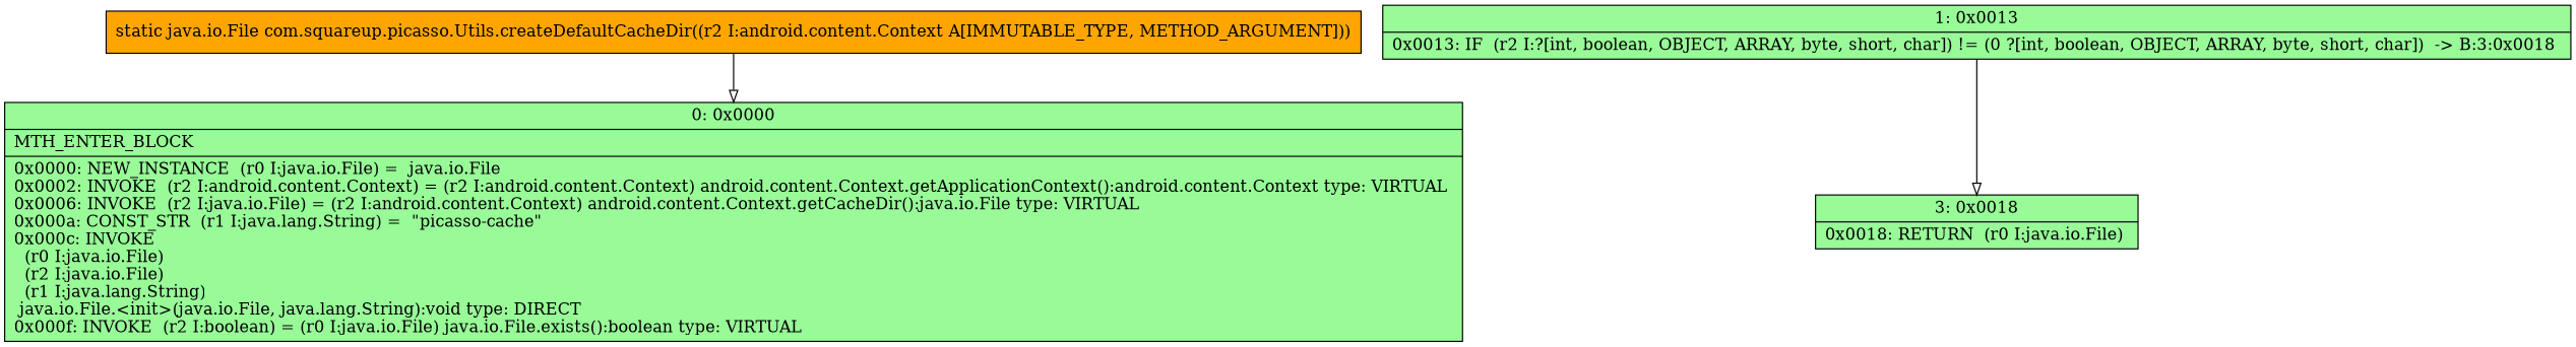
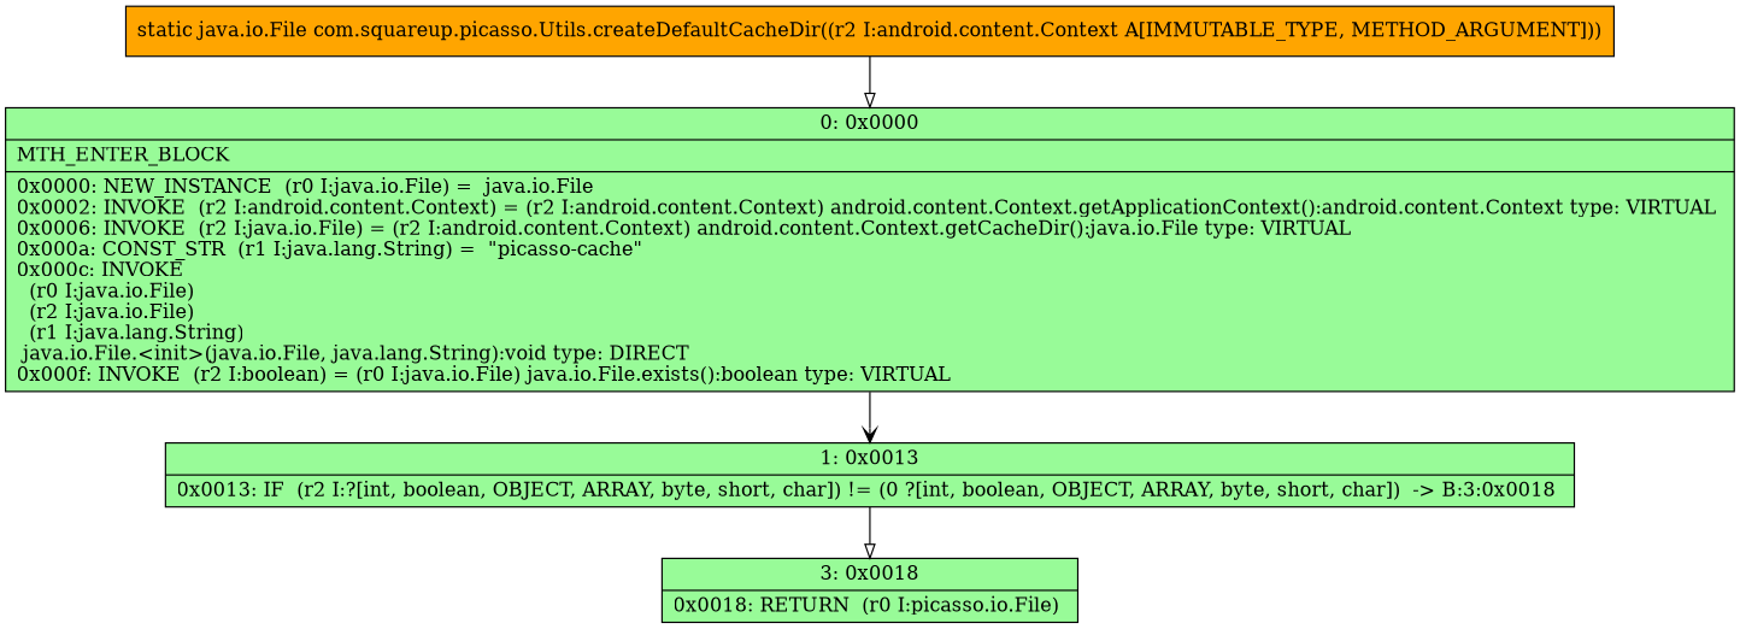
  digraph {
    node [fillcolor=palegreen shape=record style=filled]
    edge [arrowhead=onormal]
    n1 [label="{0\:\ 0x0000|MTH_ENTER_BLOCK\l|0x0000: NEW_INSTANCE  (r0 I:java.io.File) =  java.io.File \l0x0002: INVOKE  (r2 I:android.content.Context) = (r2 I:android.content.Context) android.content.Context.getApplicationContext():android.content.Context type: VIRTUAL \l0x0006: INVOKE  (r2 I:java.io.File) = (r2 I:android.content.Context) android.content.Context.getCacheDir():java.io.File type: VIRTUAL \l0x000a: CONST_STR  (r1 I:java.lang.String) =  \"picasso\-cache\" \l0x000c: INVOKE  \l  (r0 I:java.io.File)\l  (r2 I:java.io.File)\l  (r1 I:java.lang.String)\l java.io.File.\<init\>(java.io.File, java.lang.String):void type: DIRECT \l0x000f: INVOKE  (r2 I:boolean) = (r0 I:java.io.File) java.io.File.exists():boolean type: VIRTUAL \l}"]
    n2 [label="{1\:\ 0x0013|0x0013: IF  (r2 I:?[int, boolean, OBJECT, ARRAY, byte, short, char]) != (0 ?[int, boolean, OBJECT, ARRAY, byte, short, char])  \-\> B:3:0x0018 \l}"]
-   n3 [label="{3\:\ 0x0018|0x0018: RETURN  (r0 I:java.io.File) \l}"]
+   n3 [label="{3\:\ 0x0018|0x0018: RETURN  (r0 I:picasso.io.File) \l}"]
    n4 [fillcolor=orange label="{static java.io.File com.squareup.picasso.Utils.createDefaultCacheDir((r2 I:android.content.Context A[IMMUTABLE_TYPE, METHOD_ARGUMENT])) }"]
+   n1 -> n2 [arrowhead=vee]
    n2 -> n3
    n4 -> n1
  }
